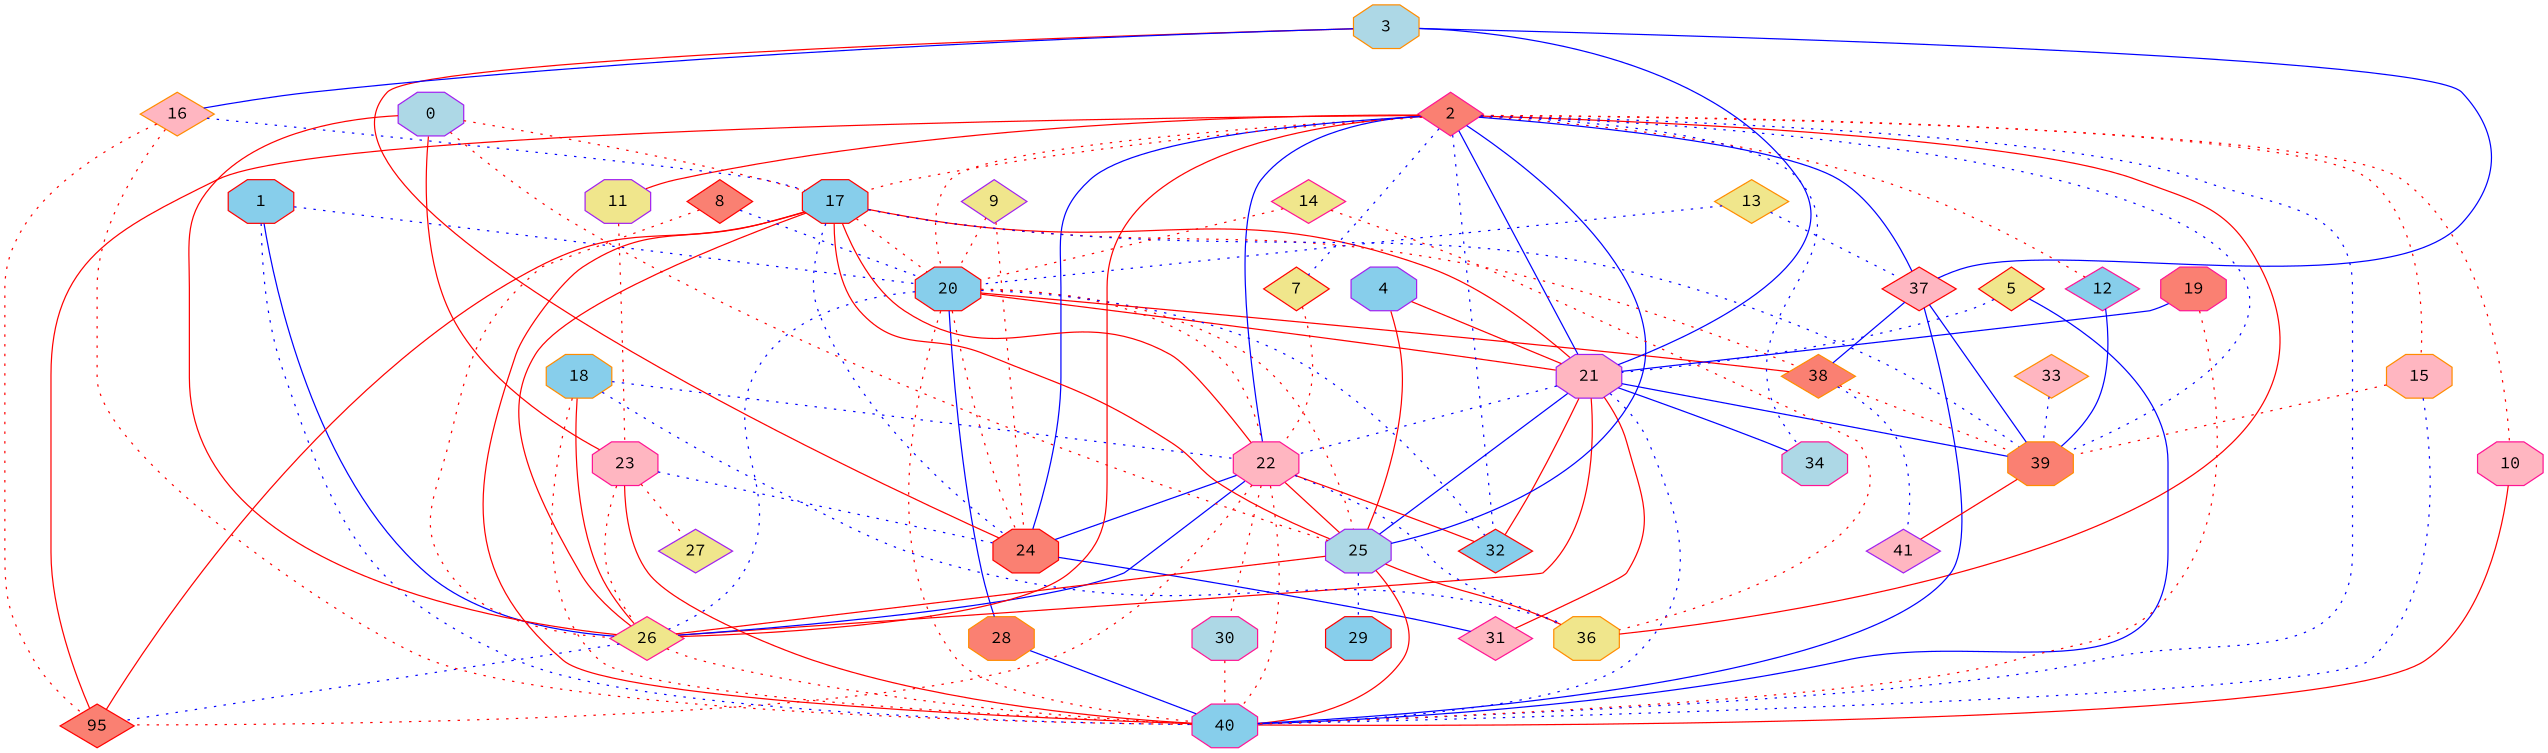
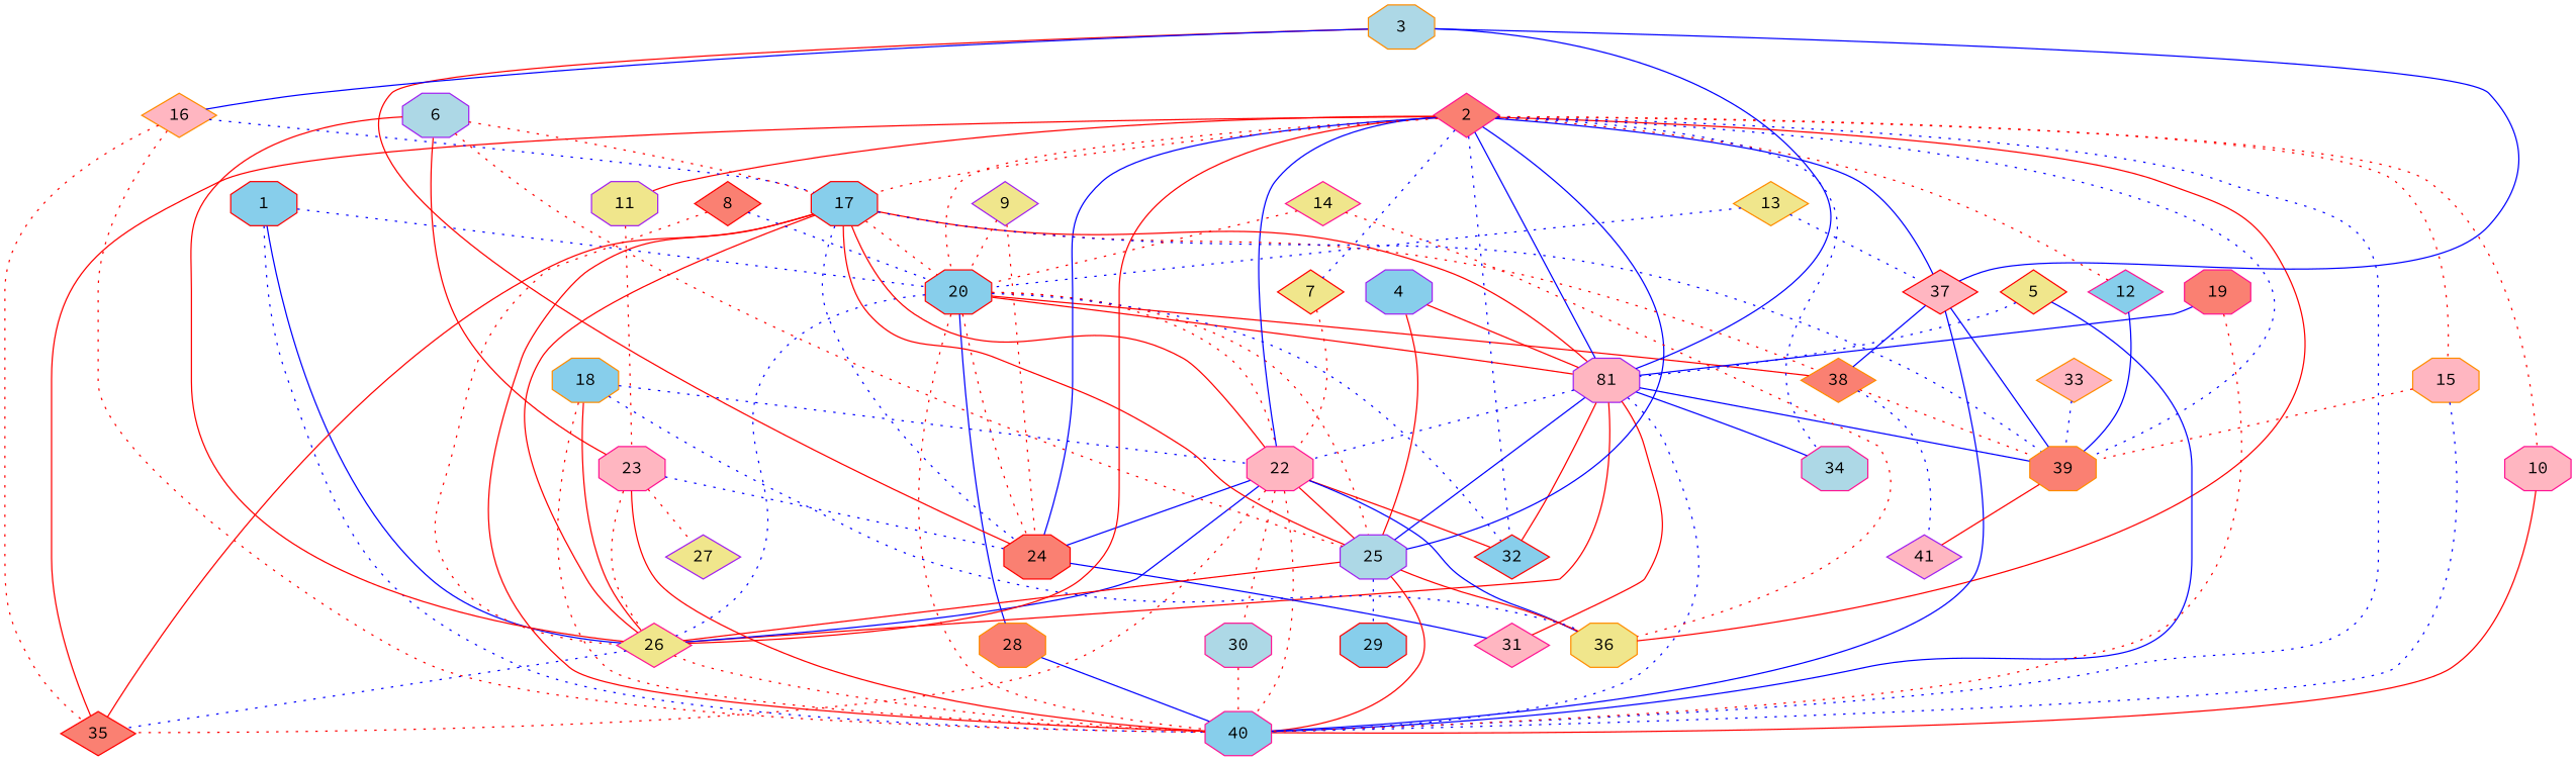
  graph {
    fontname="Source Code Pro"
    node [color=deeppink fillcolor=lightpink fontname="Source Code Pro" shape=octagon style=filled]
    edge [color=red fontname="Source Code Pro" style=dotted weight=1.0]
    1 [color=red fillcolor=skyblue]
    20 [color=red fillcolor=skyblue]
    26 [fillcolor=khaki shape=diamond]
    40 [fillcolor=skyblue]
-   21 [color=purple]
+   21 [color=purple label=81]
    22
    24 [color=red fillcolor=salmon]
    25 [color=purple fillcolor=lightblue]
    32 [color=red fillcolor=skyblue shape=diamond]
    38 [color=darkorange fillcolor=salmon shape=diamond]
    28 [color=darkorange fillcolor=salmon]
-   35 [color=red fillcolor=salmon shape=diamond label=95]
+   35 [color=red fillcolor=salmon shape=diamond]
    2 [fillcolor=salmon shape=diamond]
    7 [color=red fillcolor=khaki shape=diamond]
    10
    11 [color=purple fillcolor=khaki]
    12 [fillcolor=skyblue shape=diamond]
    15 [color=darkorange]
    17 [color=red fillcolor=skyblue]
    34 [fillcolor=lightblue]
    36 [color=darkorange fillcolor=khaki]
    37 [color=red shape=diamond]
    39 [color=darkorange fillcolor=salmon]
    23
    31 [shape=diamond]
    30 [fillcolor=lightblue]
    29 [color=red fillcolor=skyblue]
    41 [color=purple shape=diamond]
    3 [color=darkorange fillcolor=lightblue]
    16 [color=darkorange shape=diamond]
    4 [color=purple fillcolor=skyblue]
    5 [color=red fillcolor=khaki shape=diamond]
-   6 [color=purple fillcolor=lightblue label=0]
+   6 [color=purple fillcolor=lightblue]
    27 [color=purple fillcolor=khaki shape=diamond]
    8 [color=red fillcolor=salmon shape=diamond]
    9 [color=purple fillcolor=khaki shape=diamond]
    13 [color=darkorange fillcolor=khaki shape=diamond]
    14 [fillcolor=khaki shape=diamond]
    18 [color=darkorange fillcolor=skyblue]
    19 [fillcolor=salmon]
    33 [color=darkorange shape=diamond]
    1 -- 20 [color=blue]
    1 -- 26 [color=blue style=solid]
    1 -- 40 [color=blue]
    20 -- 26 [color=blue weight=3.0]
    20 -- 40
    20 -- 21 [style=solid]
    20 -- 22
    20 -- 24
    20 -- 25 [weight=2.0]
    20 -- 32 [color=blue]
    20 -- 38 [style=solid]
    20 -- 28 [color=blue style=solid]
    26 -- 40 [weight=3.0]
    26 -- 35 [color=blue]
    21 -- 26 [style=solid weight=2.0]
    21 -- 40 [color=blue weight=2.0]
    21 -- 22 [color=blue]
    21 -- 25 [color=blue style=solid weight=2.0]
    21 -- 32 [style=solid]
    21 -- 34 [color=blue style=solid]
    21 -- 39 [color=blue style=solid weight=3.0]
    21 -- 31 [style=solid]
    22 -- 26 [color=blue style=solid weight=2.0]
    22 -- 40
    22 -- 24 [color=blue style=solid]
    22 -- 25 [style=solid]
    22 -- 32 [style=solid]
    22 -- 35
-   22 -- 36 [color=blue]
+   22 -- 36 [color=blue style=solid]
    22 -- 30
    24 -- 31 [color=blue style=solid]
    25 -- 26 [style=solid weight=2.0]
    25 -- 40 [style=solid]
    25 -- 36 [style=solid]
    25 -- 29 [color=blue]
    38 -- 39
    38 -- 41 [color=blue]
    28 -- 40 [color=blue style=solid]
    2 -- 20 [weight=3.0]
    2 -- 26 [style=solid weight=4.0]
    2 -- 40 [color=blue weight=2.0]
    2 -- 21 [color=blue style=solid weight=3.0]
    2 -- 22 [color=blue style=solid weight=2.0]
    2 -- 24 [color=blue style=solid]
    2 -- 25 [color=blue style=solid weight=3.0]
    2 -- 32 [color=blue]
    2 -- 35 [style=solid]
    2 -- 7 [color=blue]
    2 -- 10
    2 -- 11 [style=solid]
    2 -- 12
    2 -- 15
    2 -- 17 [weight=2.0]
    2 -- 34 [color=blue]
    2 -- 36 [style=solid]
    2 -- 37 [color=blue style=solid]
    2 -- 39 [color=blue]
    7 -- 22
    10 -- 40 [style=solid]
    11 -- 23
    12 -- 39 [color=blue style=solid]
    15 -- 40 [color=blue]
    15 -- 39
    17 -- 20
    17 -- 26 [style=solid weight=3.0]
    17 -- 40 [style=solid]
    17 -- 21 [style=solid]
    17 -- 22 [style=solid]
    17 -- 24 [color=blue]
    17 -- 25 [style=solid]
    17 -- 38 [weight=2.0]
    17 -- 35 [style=solid]
    17 -- 39 [color=blue]
    37 -- 40 [color=blue style=solid]
    37 -- 38 [color=blue style=solid weight=2.0]
    37 -- 39 [color=blue style=solid]
    39 -- 41 [style=solid]
    23 -- 26 [weight=2.0]
    23 -- 40 [style=solid weight=2.0]
    23 -- 24 [color=blue]
    23 -- 27
    30 -- 40
    3 -- 21 [color=blue style=solid]
    3 -- 24 [style=solid]
    3 -- 37 [color=blue style=solid]
    3 -- 16 [color=blue style=solid]
    16 -- 40
    16 -- 35
    16 -- 17 [color=blue]
    4 -- 21 [style=solid]
    4 -- 25 [style=solid]
    5 -- 40 [color=blue style=solid]
    5 -- 21 [color=blue]
    6 -- 26 [style=solid]
    6 -- 25
    6 -- 17
    6 -- 23 [style=solid]
    8 -- 20 [color=blue]
    8 -- 26
    9 -- 20
    9 -- 24
    13 -- 20 [color=blue]
    13 -- 37 [color=blue]
    14 -- 20
    14 -- 36
    18 -- 26 [style=solid]
    18 -- 40
    18 -- 22 [color=blue weight=2.0]
    18 -- 36 [color=blue]
    19 -- 40
    19 -- 21 [color=blue style=solid]
    33 -- 39 [color=blue]
  }
